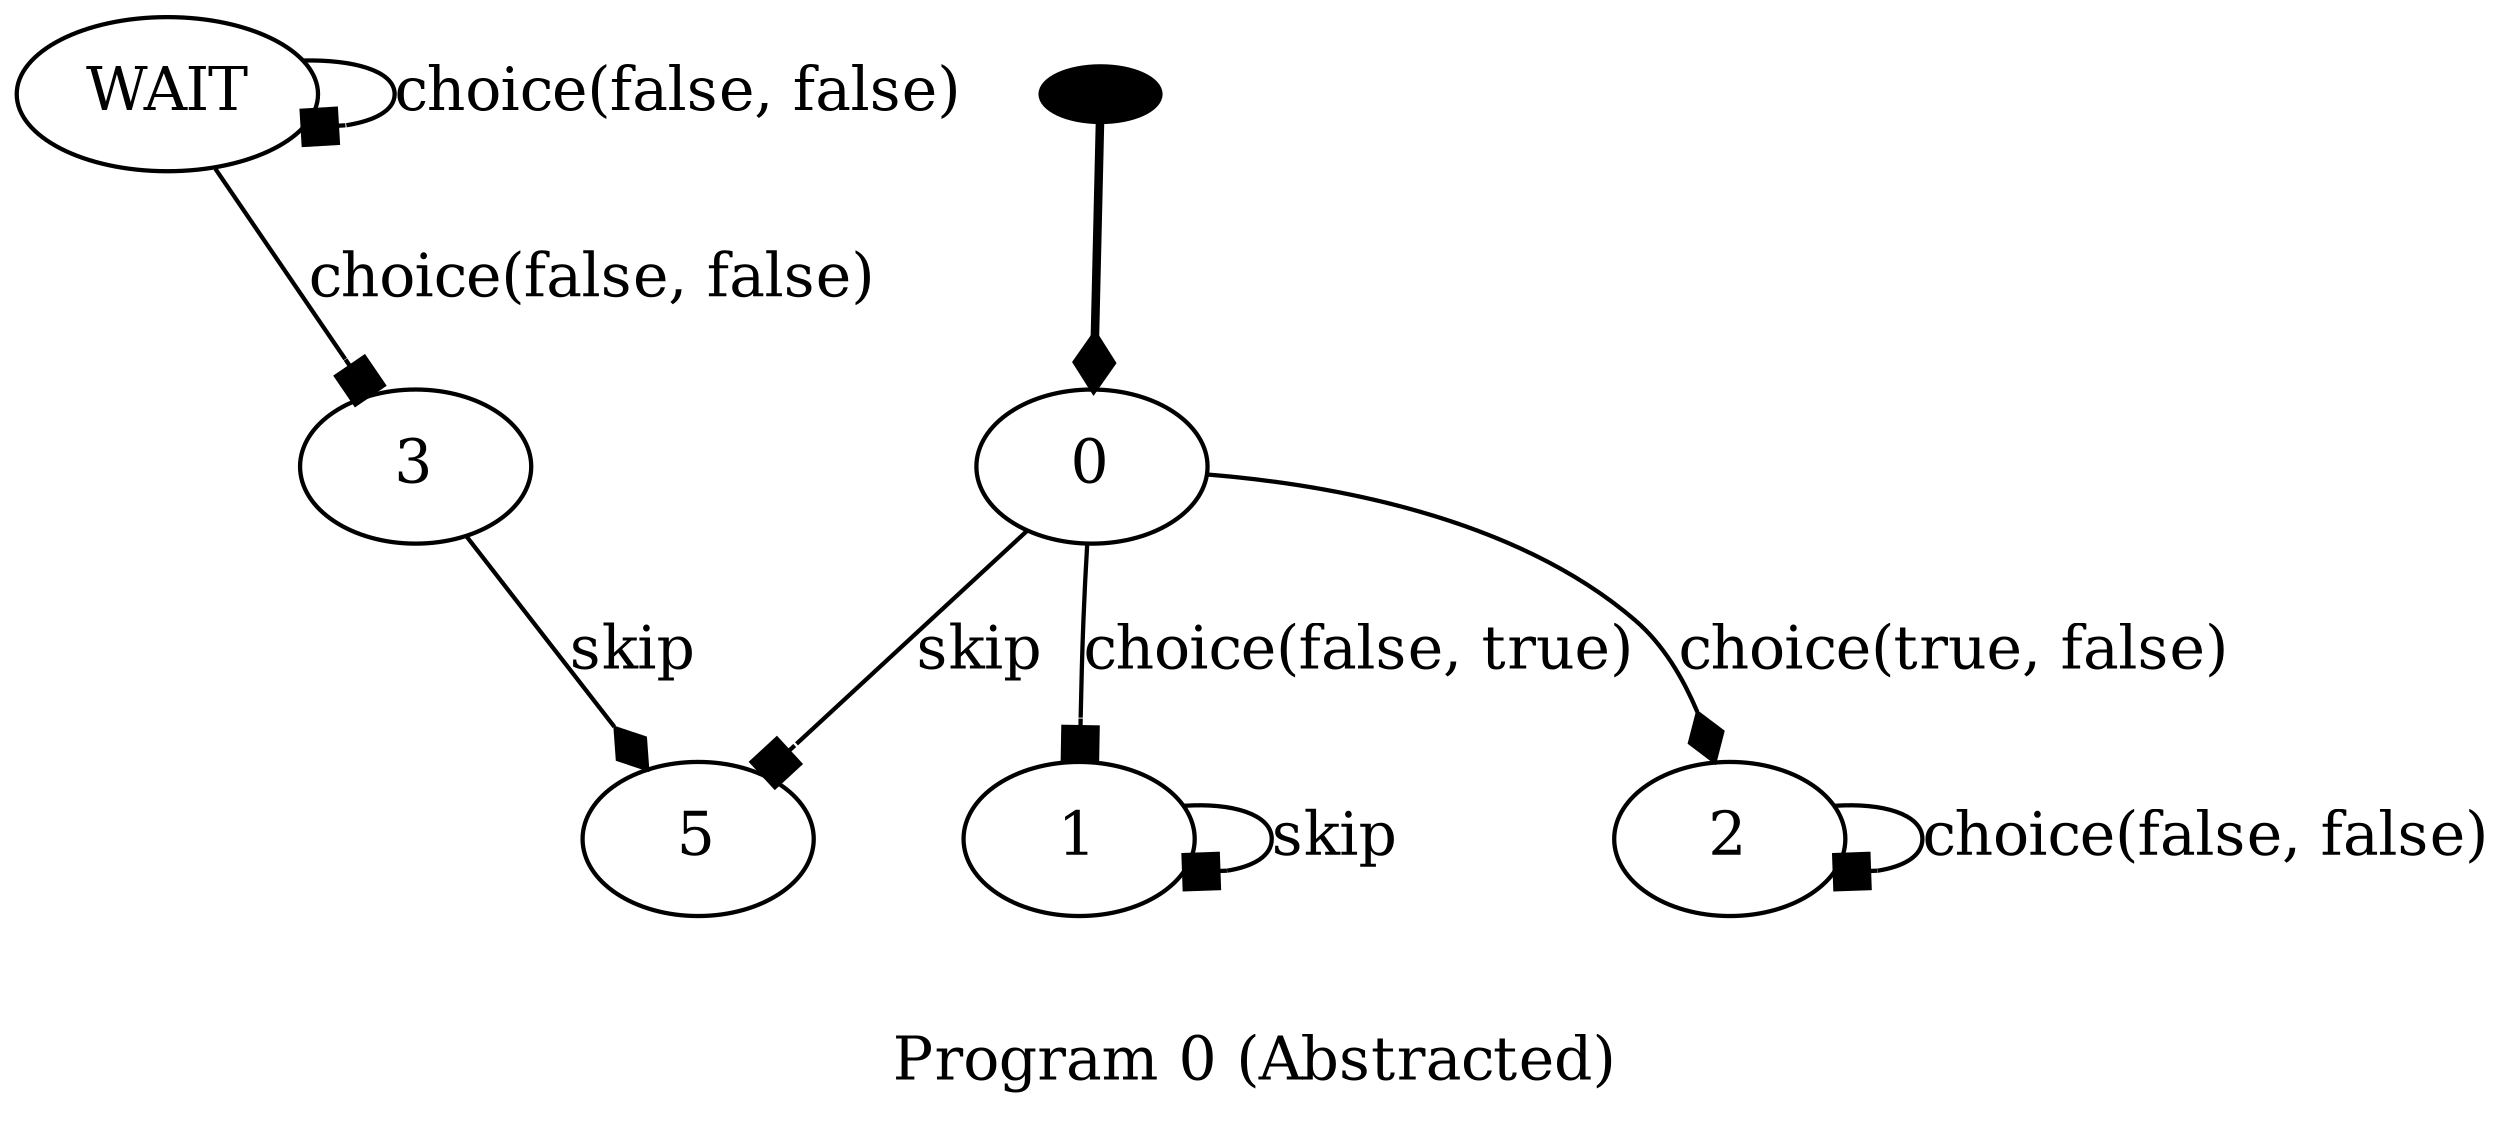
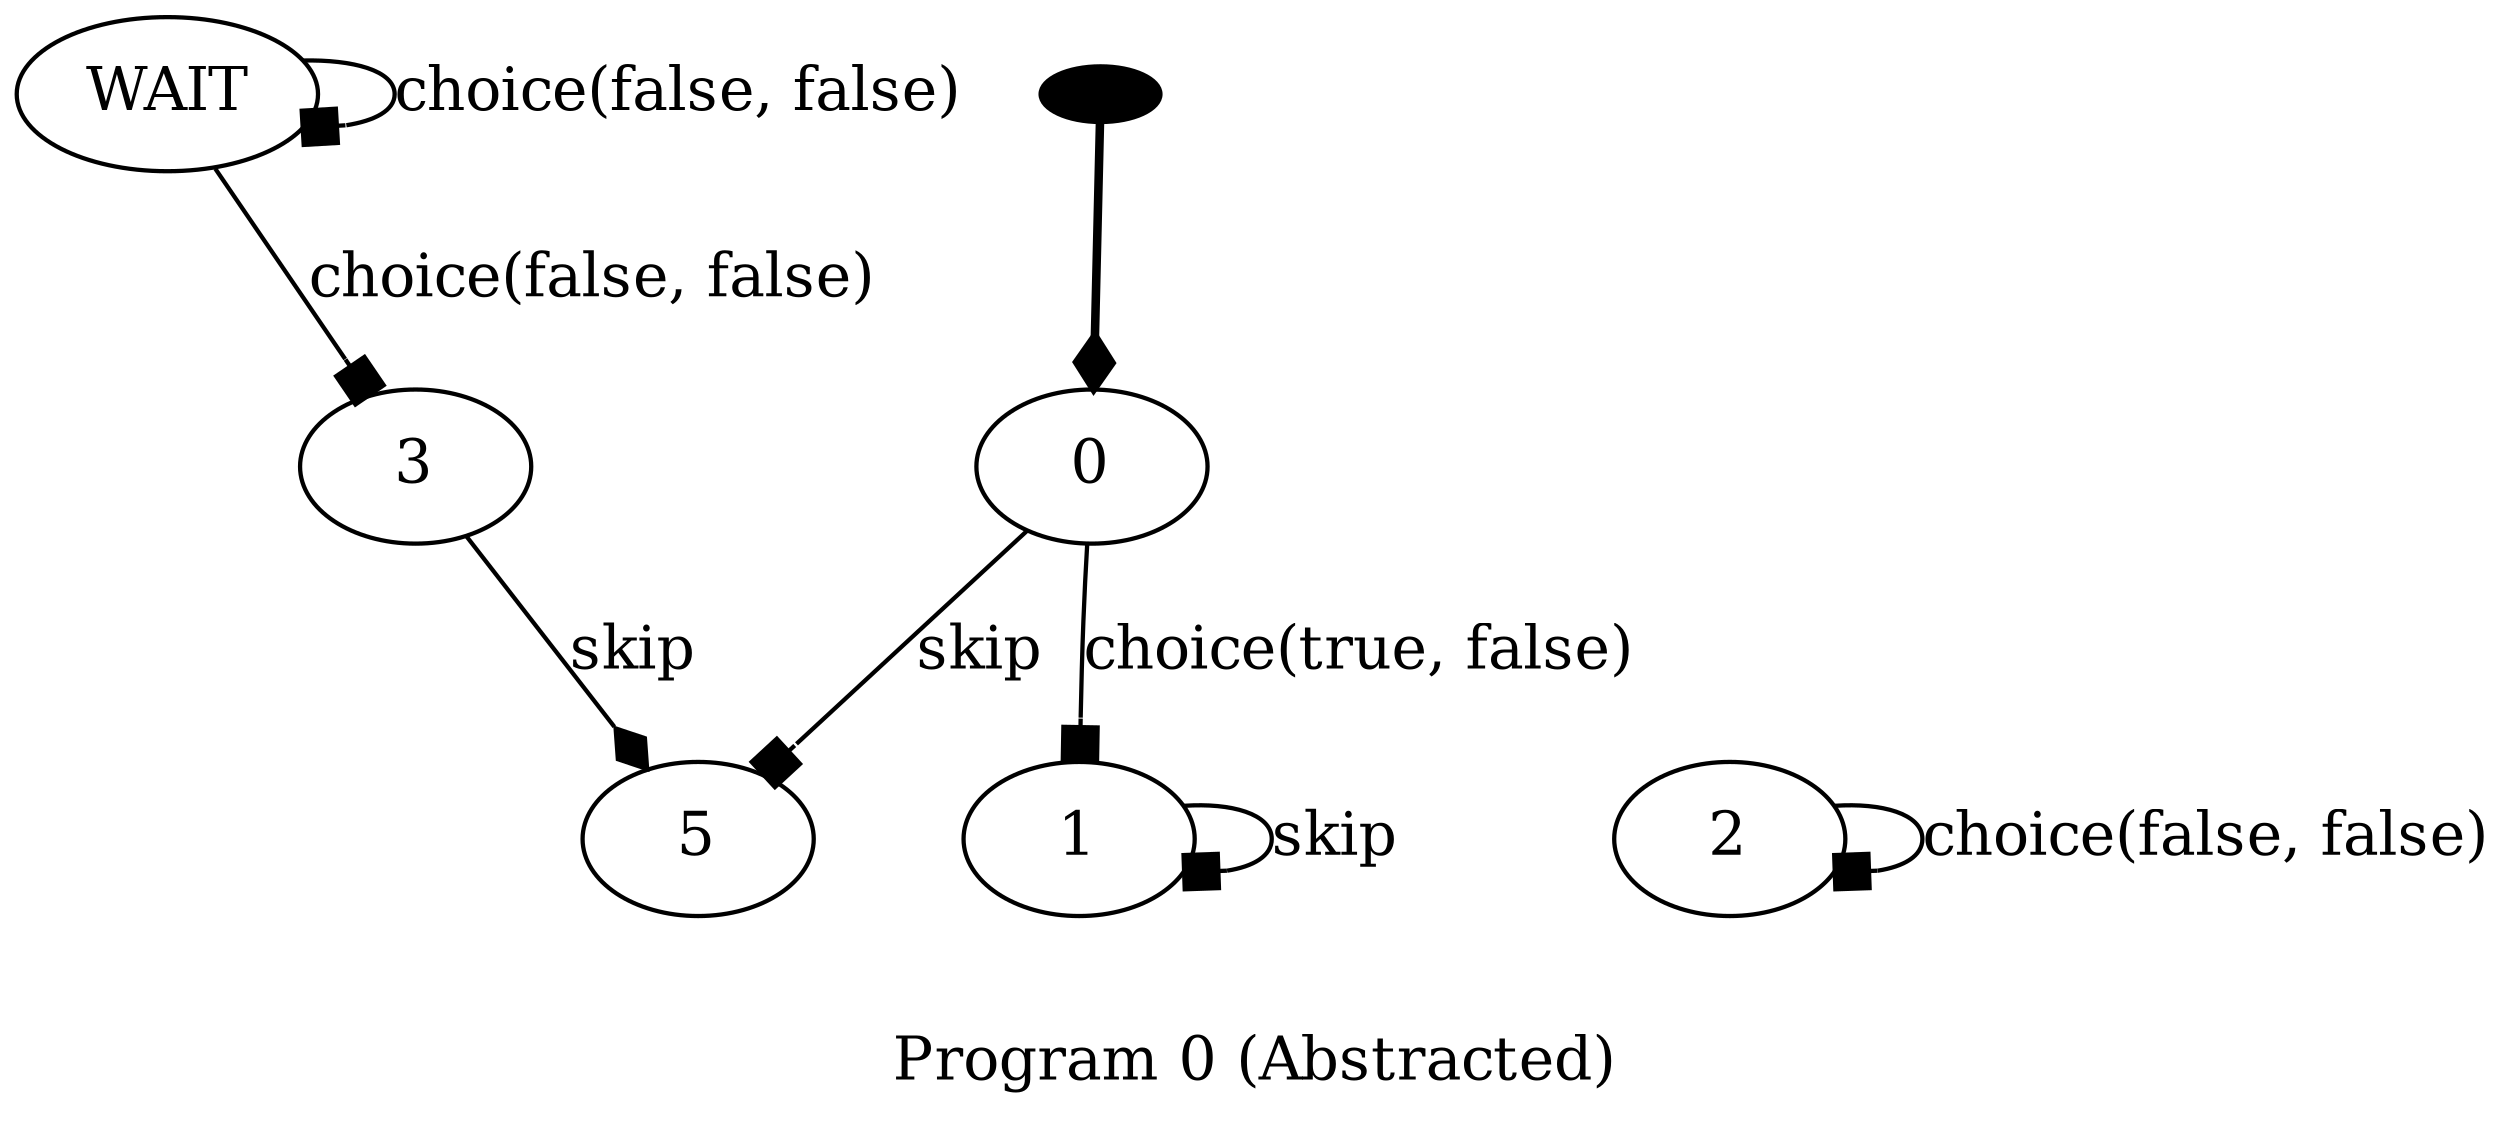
  digraph {
    fontsize=14
    label="Program 0 (Abstracted)"
    edge [arrowhead=box]
    n1 [label=0]
    n2 [label=1]
    n3 [label=2]
    n4 [label=5]
    n5 [label=WAIT]
    n6 [label=3]
    start [color=black fontsize=1 height=0.12 style=filled width=0.12]
-   n1 -> n2 [label="choice(false, true)"]
-   n1 -> n3 [arrowhead=diamond label="choice(true, false)"]
+   n1 -> n2 [label="choice(true, false)"]
    n1 -> n4 [label=skip]
    n2 -> n2 [label=skip]
    n3 -> n3 [label="choice(false, false)"]
    n5 -> n5 [label="choice(false, false)"]
    n5 -> n6 [label="choice(false, false)"]
    n6 -> n4 [arrowhead=diamond label=skip]
    start -> n1 [arrowhead=diamond style=bold]
  }
